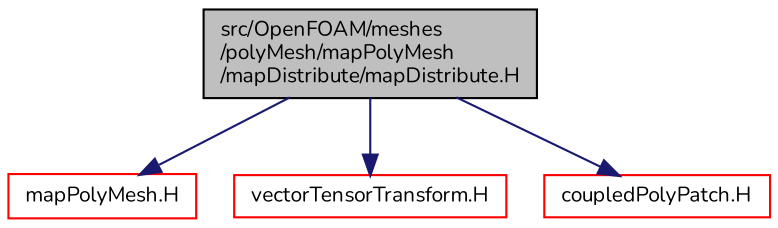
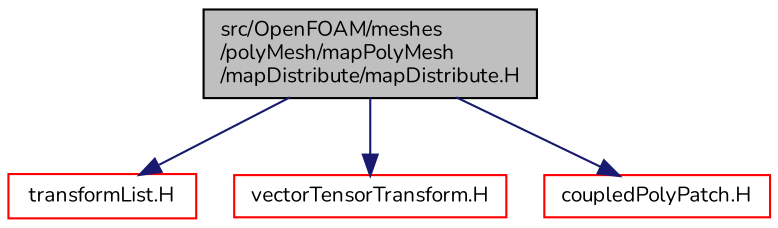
  digraph {
    fontname=Nunito
    node [color=red fontname=Nunito fontsize=10 shape=record]
    edge [color=midnightblue fontname=Nunito fontsize=10 labelfontname=Helvetica labelfontsize=10 style=solid]
    n1 [color=black fillcolor=grey75 fontcolor=black height=0.2 label="src/OpenFOAM/meshes\l/polyMesh/mapPolyMesh\l/mapDistribute/mapDistribute.H" style=filled width=0.4]
-   n2 [height=0.2 label="mapPolyMesh.H" width=0.4]
+   n2 [height=0.2 label="transformList.H" width=0.4]
    n3 [height=0.2 label="vectorTensorTransform.H" width=0.4]
    n4 [height=0.2 label="coupledPolyPatch.H" width=0.4]
    n1 -> n2
    n1 -> n3
    n1 -> n4
  }
